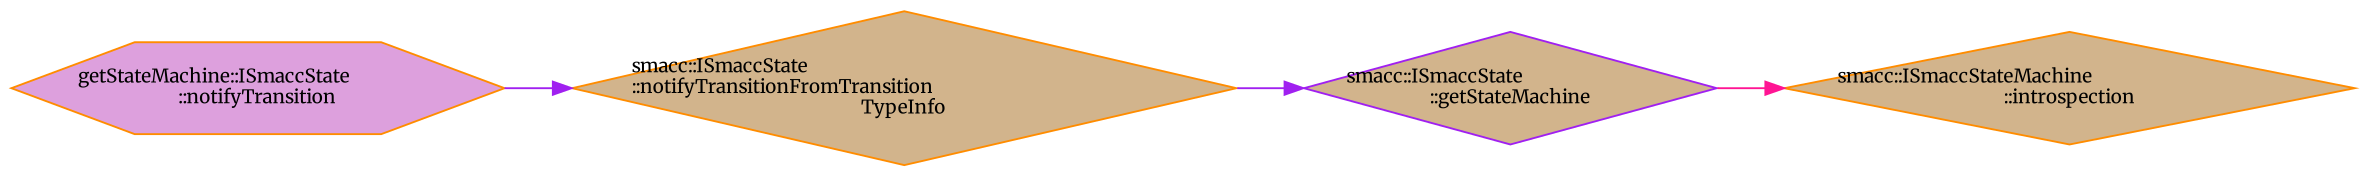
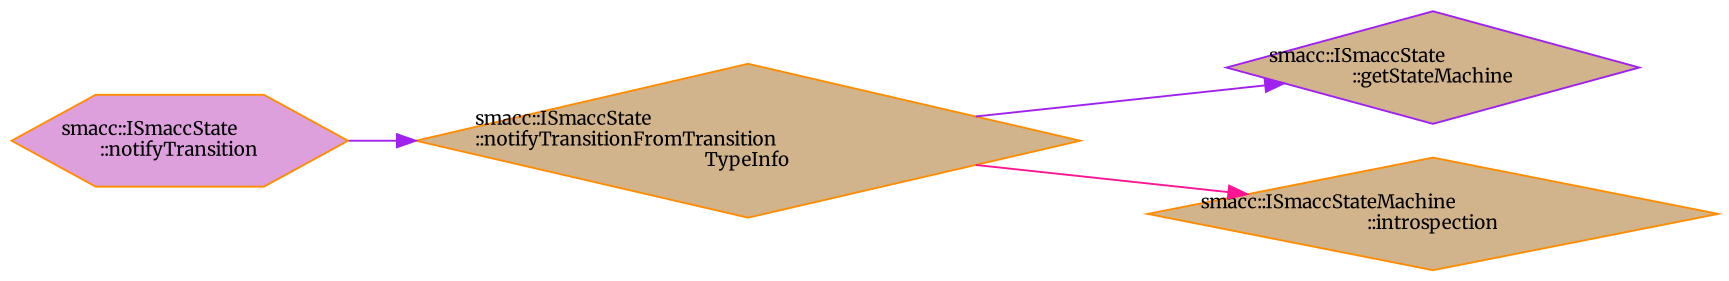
  digraph {
    fontname=Merriweather
    rankdir=LR
    node [color=darkorange fillcolor=tan fontname=Merriweather fontsize=10 shape=diamond style=filled]
    edge [color=purple fontname=Merriweather fontsize=10 labelfontname=Helvetica labelfontsize=10 style=solid]
-   n1 [fillcolor=plum fontcolor=black height=0.2 label="getStateMachine::ISmaccState\l::notifyTransition" shape=hexagon width=0.4]
+   n1 [fillcolor=plum fontcolor=black height=0.2 label="smacc::ISmaccState\l::notifyTransition" shape=hexagon width=0.4]
    n2 [height=0.2 label="smacc::ISmaccState\l::notifyTransitionFromTransition\lTypeInfo" width=0.4]
    n3 [color=purple height=0.2 label="smacc::ISmaccState\l::getStateMachine" width=0.4]
    n4 [height=0.2 label="smacc::ISmaccStateMachine\l::introspection" width=0.4]
    n1 -> n2
    n2 -> n3
-   n3 -> n4 [color=deeppink]
+   n2 -> n4 [color=deeppink]
  }
